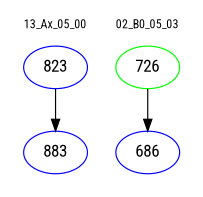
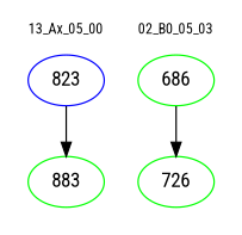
  digraph {
    fontname="Roboto Condensed"
    node [color=blue fontname="Roboto Condensed"]
    edge [color=black fontname="Roboto Condensed"]
    n1 [label=823]
-   n2 [label=883]
-   n3 [label=686]
+   n2 [color=green label=883]
+   n3 [color=green label=686]
    n4 [color=green label=726]
    subgraph cluster_1 {
      color=white
      fontsize=10
      label="13_Ax_05_00"
      n1
      n2
    }
    subgraph cluster_2 {
      color=white
      fontsize=10
      label="02_B0_05_03"
      n3
      n4
    }
    n1 -> n2
-   n4 -> n3
+   n3 -> n4
  }
